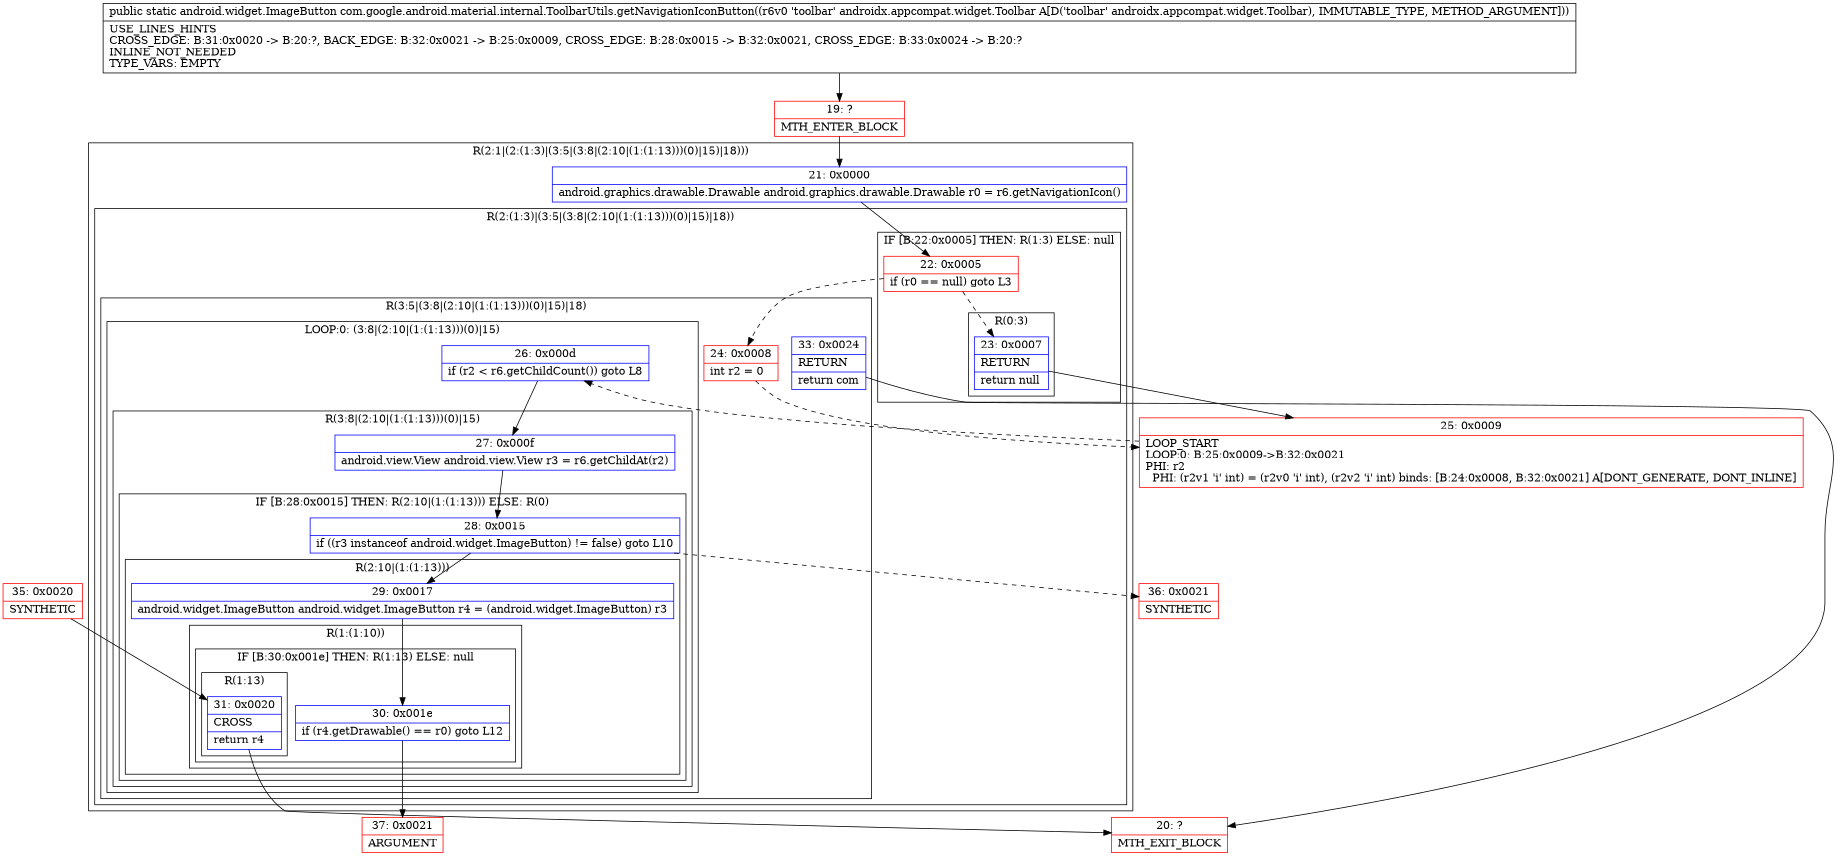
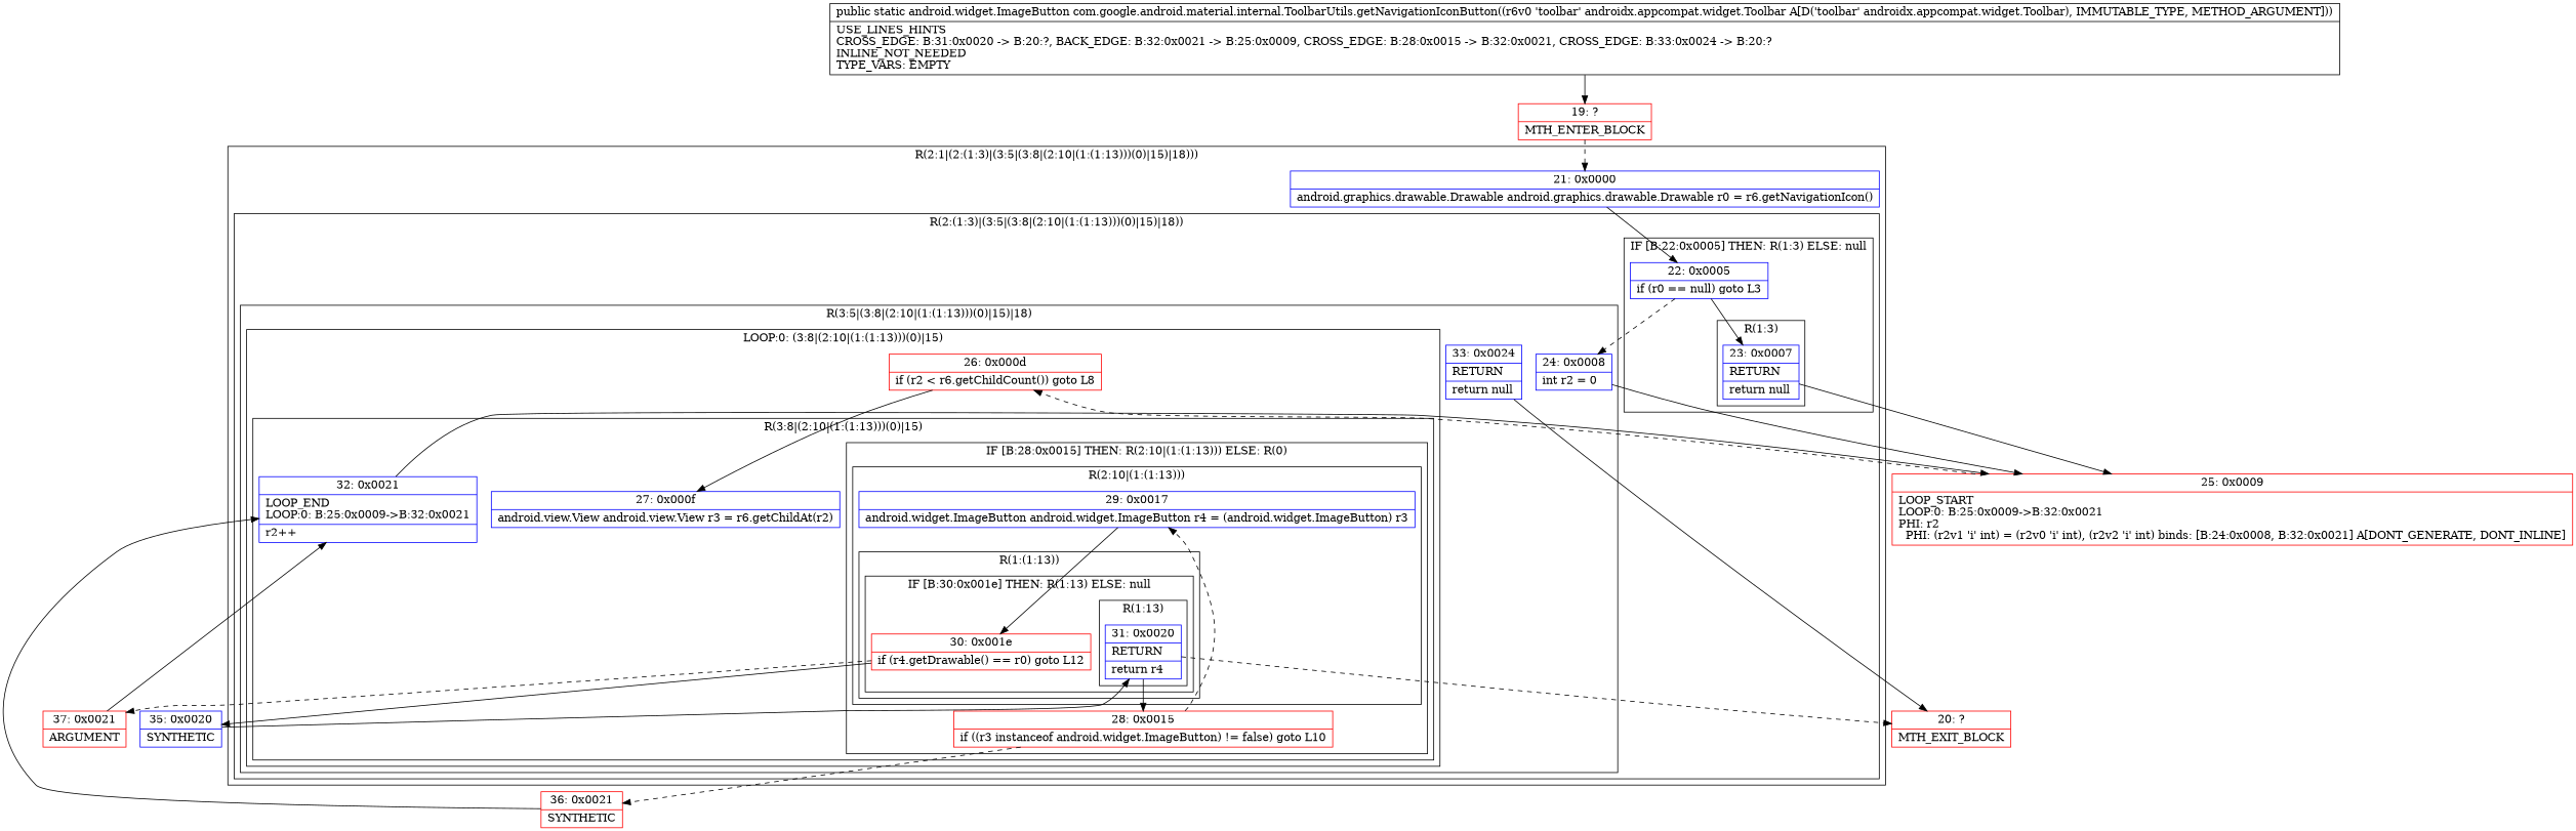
  digraph {
    node [color=blue shape=record]
    n1 [label="{23\:\ 0x0007|RETURN\l|return null\l}"]
-   n2 [color=red label="{22\:\ 0x0005|if (r0 == null) goto L3\l}"]
-   n3 [label="{31\:\ 0x0020|CROSS\l|return r4\l}"]
-   n4 [label="{30\:\ 0x001e|if (r4.getDrawable() == r0) goto L12\l}"]
+   n2 [label="{22\:\ 0x0005|if (r0 == null) goto L3\l}"]
+   n3 [label="{31\:\ 0x0020|RETURN\l|return r4\l}"]
+   n4 [color=red label="{30\:\ 0x001e|if (r4.getDrawable() == r0) goto L12\l}"]
    n5 [label="{29\:\ 0x0017|android.widget.ImageButton android.widget.ImageButton r4 = (android.widget.ImageButton) r3\l}"]
-   n6 [label="{28\:\ 0x0015|if ((r3 instanceof android.widget.ImageButton) != false) goto L10\l}"]
+   n6 [color=red label="{28\:\ 0x0015|if ((r3 instanceof android.widget.ImageButton) != false) goto L10\l}"]
    n7 [label="{27\:\ 0x000f|android.view.View android.view.View r3 = r6.getChildAt(r2)\l}"]
-   n9 [label="{26\:\ 0x000d|if (r2 \< r6.getChildCount()) goto L8\l}"]
-   n10 [color=red label="{24\:\ 0x0008|int r2 = 0\l}"]
-   n11 [label="{33\:\ 0x0024|RETURN\l|return com\l}"]
+   n8 [label="{32\:\ 0x0021|LOOP_END\lLOOP:0: B:25:0x0009\-\>B:32:0x0021\l|r2++\l}"]
+   n9 [color=red label="{26\:\ 0x000d|if (r2 \< r6.getChildCount()) goto L8\l}"]
+   n10 [label="{24\:\ 0x0008|int r2 = 0\l}"]
+   n11 [label="{33\:\ 0x0024|RETURN\l|return null\l}"]
    n12 [label="{21\:\ 0x0000|android.graphics.drawable.Drawable android.graphics.drawable.Drawable r0 = r6.getNavigationIcon()\l}"]
    n13 [color=red label="{25\:\ 0x0009|LOOP_START\lLOOP:0: B:25:0x0009\-\>B:32:0x0021\lPHI: r2 \l  PHI: (r2v1 'i' int) = (r2v0 'i' int), (r2v2 'i' int) binds: [B:24:0x0008, B:32:0x0021] A[DONT_GENERATE, DONT_INLINE]\l}"]
    n14 [color=red label="{20\:\ ?|MTH_EXIT_BLOCK\l}"]
-   n15 [color=red label="{35\:\ 0x0020|SYNTHETIC\l}"]
+   n15 [label="{35\:\ 0x0020|SYNTHETIC\l}"]
    n16 [color=red label="{37\:\ 0x0021|ARGUMENT\l}"]
    n17 [color=red label="{36\:\ 0x0021|SYNTHETIC\l}"]
    n18 [color=red label="{19\:\ ?|MTH_ENTER_BLOCK\l}"]
    n19 [label="{public static android.widget.ImageButton com.google.android.material.internal.ToolbarUtils.getNavigationIconButton((r6v0 'toolbar' androidx.appcompat.widget.Toolbar A[D('toolbar' androidx.appcompat.widget.Toolbar), IMMUTABLE_TYPE, METHOD_ARGUMENT]))  | USE_LINES_HINTS\lCROSS_EDGE: B:31:0x0020 \-\> B:20:?, BACK_EDGE: B:32:0x0021 \-\> B:25:0x0009, CROSS_EDGE: B:28:0x0015 \-\> B:32:0x0021, CROSS_EDGE: B:33:0x0024 \-\> B:20:?\lINLINE_NOT_NEEDED\lTYPE_VARS: EMPTY\l}" color=""]
    subgraph cluster_1 {
      label="R(2:1|(2:(1:3)|(3:5|(3:8|(2:10|(1:(1:13)))(0)|15)|18)))"
      n12
      subgraph cluster_2 {
        label="R(2:(1:3)|(3:5|(3:8|(2:10|(1:(1:13)))(0)|15)|18))"
        subgraph cluster_3 {
          label="IF [B:22:0x0005] THEN: R(1:3) ELSE: null"
          n2
          subgraph cluster_4 {
-           label="R(0:3)"
+           label="R(1:3)"
            n1
          }
        }
        subgraph cluster_5 {
          label="R(3:5|(3:8|(2:10|(1:(1:13)))(0)|15)|18)"
          n10
          n11
          subgraph cluster_6 {
            label="LOOP:0: (3:8|(2:10|(1:(1:13)))(0)|15)"
            n9
            subgraph cluster_7 {
              label="R(3:8|(2:10|(1:(1:13)))(0)|15)"
              n7
+             n8
              subgraph cluster_8 {
                label="IF [B:28:0x0015] THEN: R(2:10|(1:(1:13))) ELSE: R(0)"
                n6
                subgraph cluster_9 {
                  label="R(2:10|(1:(1:13)))"
                  n5
                  subgraph cluster_10 {
-                   label="R(1:(1:10))"
+                   label="R(1:(1:13))"
                    subgraph cluster_11 {
                      label="IF [B:30:0x001e] THEN: R(1:13) ELSE: null"
                      n4
                      subgraph cluster_12 {
                        label="R(1:13)"
                        n3
                      }
                    }
                  }
                }
                subgraph cluster_13 {
                  label="R(0)"
                }
              }
            }
          }
        }
      }
    }
    n1 -> n13
-   n2 -> n1 [style=dashed]
+   n2 -> n1
    n2 -> n10 [style=dashed]
-   n3 -> n14
-   n4 -> n16 [style=solid]
+   n3 -> n14 [style=dashed]
+   n4 -> n15
+   n4 -> n16 [style=dashed]
    n5 -> n4
-   n6 -> n5
+   n6 -> n5 [style=dashed]
    n6 -> n17 [style=dashed]
-   n7 -> n6
+   n3 -> n6
+   n8 -> n13
    n9 -> n7
-   n10 -> n13 [style=dashed]
+   n10 -> n13
    n11 -> n14
    n12 -> n2
    n13 -> n9 [style=dashed]
    n15 -> n3
-   n18 -> n12
+   n16 -> n8
+   n17 -> n8
+   n18 -> n12 [style=dashed]
    n19 -> n18
  }
